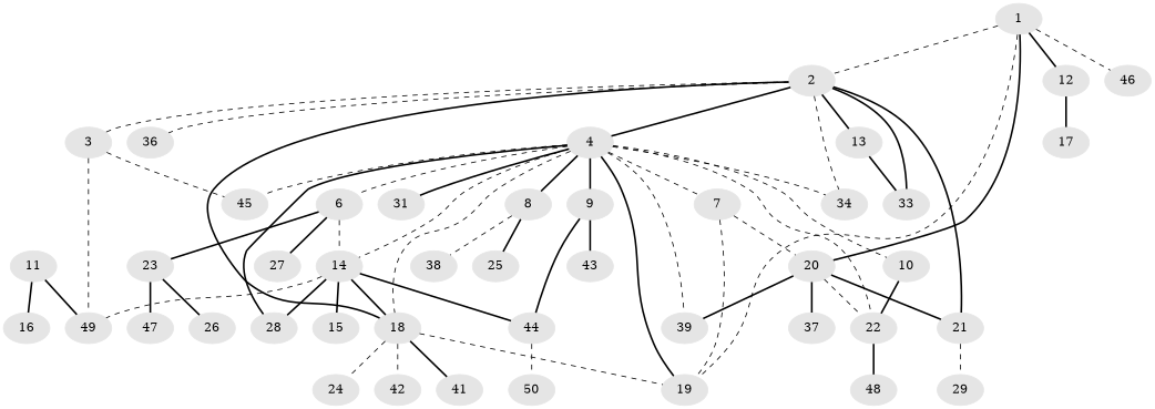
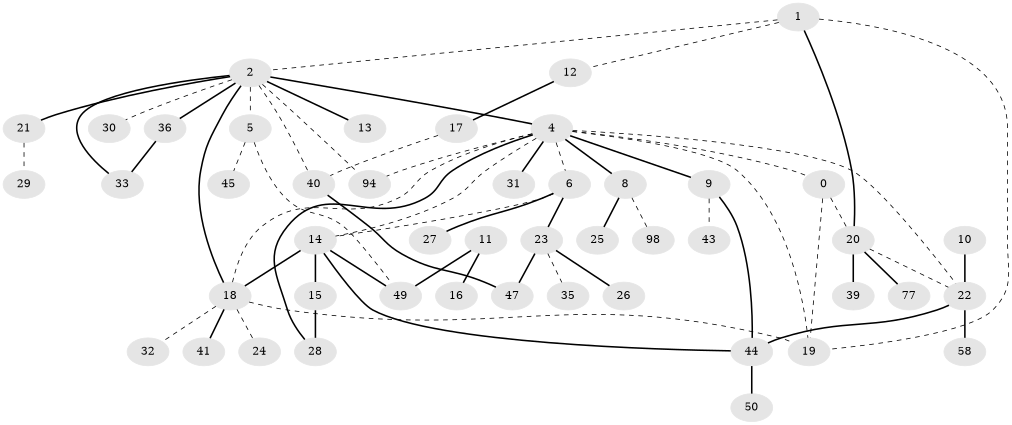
  graph {
    node [color=gray90 style=filled]
    edge [style=bold]
    1
    2
    12
    19
    20
-   46
-   3
+   3 [label=5]
    4
    13
    18
    21
+   30
    33
-   34
+   34 [label=94]
    36
+   40
    17
    39
    22
-   37
+   37 [label=77]
    45
    49
    6
-   7
+   7 [label=0]
    8
    9
    10
    14
    28
    31
    24
-   32 [label=42]
+   32
    41
    29
    47
    23
    27
    25
-   38
+   38 [label=98]
    43
    44
    15
    26
+   35
    11
    16
    50
-   48
+   48 [label=58]
    1 -- 2 [style=dashed]
-   1 -- 12
+   1 -- 12 [style=dashed]
    1 -- 19 [style=dashed]
    1 -- 20
-   1 -- 46 [style=dashed]
    2 -- 3 [style=dashed]
    2 -- 4
    2 -- 13
    2 -- 18
    2 -- 21
+   2 -- 30 [style=dashed]
    2 -- 33
    2 -- 34 [style=dashed]
-   2 -- 36 [style=dashed]
+   2 -- 36
+   2 -- 40 [style=dashed]
    12 -- 17
-   20 -- 21
    20 -- 39
    20 -- 22 [style=dashed]
    20 -- 37
    3 -- 45 [style=dashed]
    3 -- 49 [style=dashed]
-   4 -- 19
+   4 -- 19 [style=dashed]
    4 -- 18 [style=dashed]
    4 -- 34 [style=dashed]
-   4 -- 39 [style=dashed]
    4 -- 22 [style=dashed]
-   4 -- 45 [style=dashed]
    4 -- 6 [style=dashed]
    4 -- 7 [style=dashed]
    4 -- 8
    4 -- 9
-   4 -- 10 [style=dashed]
    4 -- 14 [style=dashed]
    4 -- 28
    4 -- 31
-   13 -- 33
+   36 -- 33
    18 -- 19 [style=dashed]
    18 -- 24 [style=dashed]
    18 -- 32 [style=dashed]
    18 -- 41
    21 -- 29 [style=dashed]
+   40 -- 47
+   17 -- 40 [style=dashed]
+   22 -- 44
    22 -- 48
    6 -- 14 [style=dashed]
    6 -- 23
    6 -- 27
    7 -- 19 [style=dashed]
    7 -- 20 [style=dashed]
    8 -- 25
    8 -- 38 [style=dashed]
-   9 -- 43
+   9 -- 43 [style=dashed]
    9 -- 44
    10 -- 22
    14 -- 18
-   14 -- 49 [style=dashed]
+   14 -- 49
    14 -- 44
    14 -- 15
    23 -- 47
    23 -- 26
-   44 -- 50 [style=dashed]
-   14 -- 28
+   23 -- 35 [style=dashed]
+   44 -- 50
+   15 -- 28
    11 -- 49
    11 -- 16
  }
